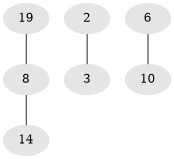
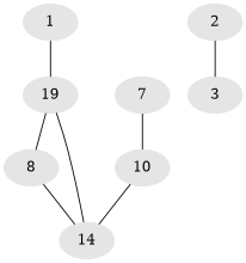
  graph {
    node [color=gray90 style=filled]
+   1 [super="+11"]
    19 [super="+18"]
    2 [super="+4+9"]
    3 [super="+5+18"]
    8 [super="+12+16"]
-   7 [super="+5+17" label=6]
+   7 [super="+5+17"]
    10 [super="+15"]
    14
+   1 -- 19
    19 -- 8
    2 -- 3
    8 -- 14
    7 -- 10
+   10 -- 14
+   14 -- 19
  }
